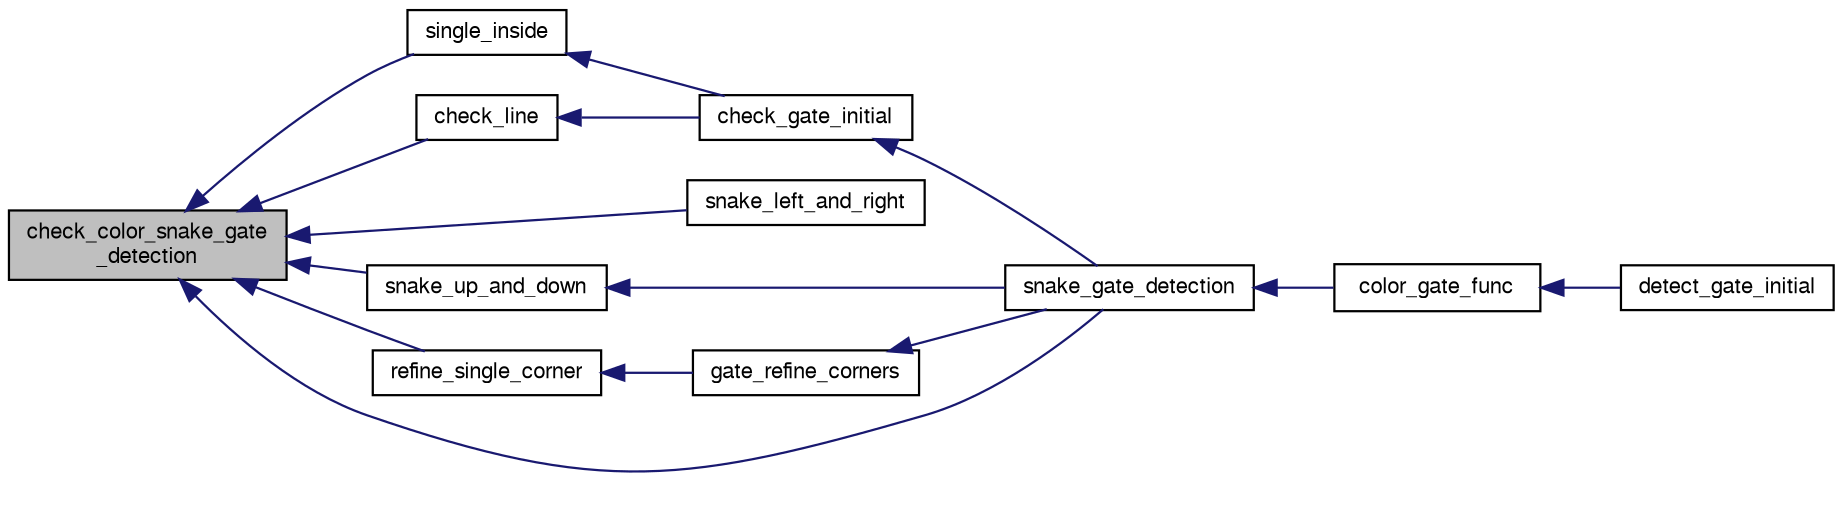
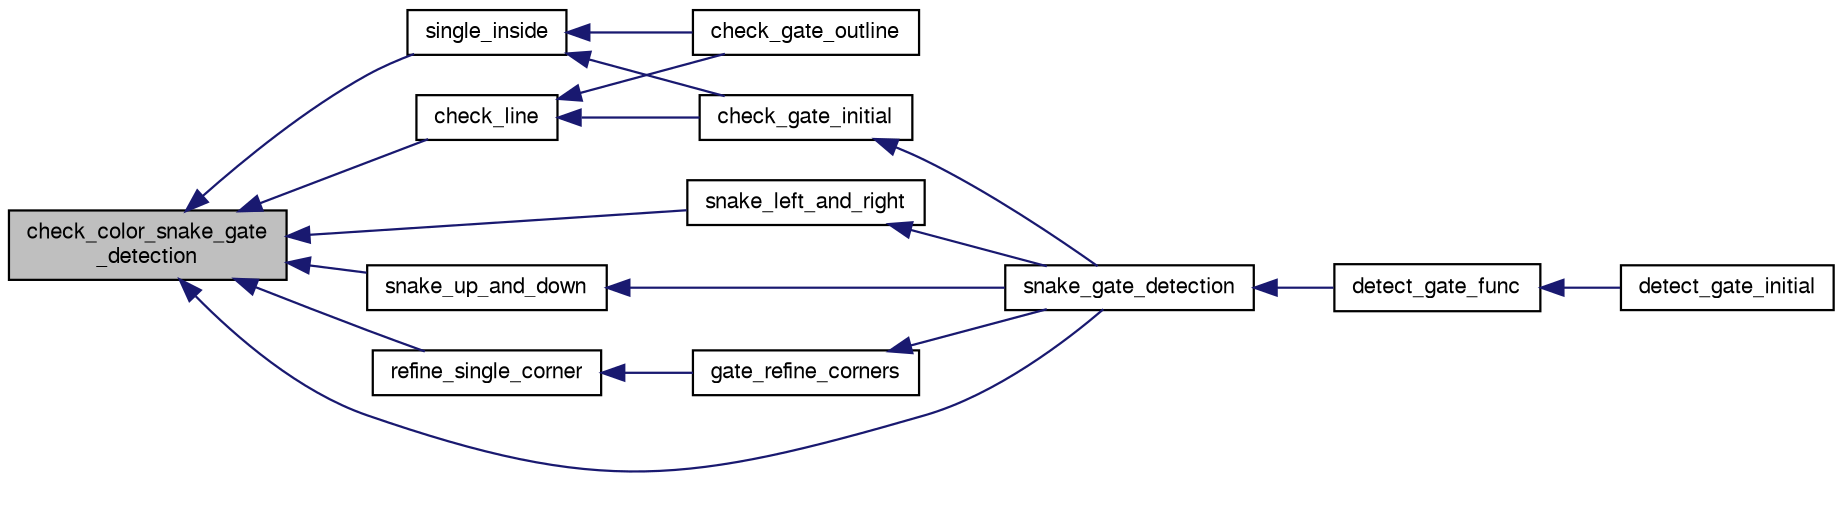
  digraph {
    rankdir=LR
    node [color=black fillcolor=white fontname=FreeSans fontsize=10 shape=record style=filled]
    edge [color=midnightblue dir=back fontname=FreeSans fontsize=10 labelfontname=FreeSans labelfontsize=10 style=solid]
    n1 [fillcolor=grey75 fontcolor=black height=0.2 label="check_color_snake_gate\l_detection" width=0.4]
    n2 [height=0.2 label=single_inside width=0.4]
    n3 [height=0.2 label=snake_gate_detection width=0.4]
    n4 [height=0.2 label=check_line width=0.4]
    n5 [height=0.2 label=refine_single_corner width=0.4]
    n6 [height=0.2 label=snake_left_and_right width=0.4]
    n7 [height=0.2 label=snake_up_and_down width=0.4]
+   n8 [height=0.2 label=check_gate_outline width=0.4]
    n9 [height=0.2 label=check_gate_initial width=0.4]
-   n10 [height=0.2 label=color_gate_func width=0.4]
+   n10 [height=0.2 label=detect_gate_func width=0.4]
    n11 [height=0.2 label=gate_refine_corners width=0.4]
    n12 [height=0.2 label=detect_gate_initial width=0.4]
    n1 -> n2
    n1 -> n3
    n1 -> n4
    n1 -> n5
    n1 -> n6
    n1 -> n7
+   n2 -> n8
    n2 -> n9
    n3 -> n10
+   n4 -> n8
    n4 -> n9
    n5 -> n11
+   n6 -> n3
    n7 -> n3
    n9 -> n3
    n10 -> n12
    n11 -> n3
  }
